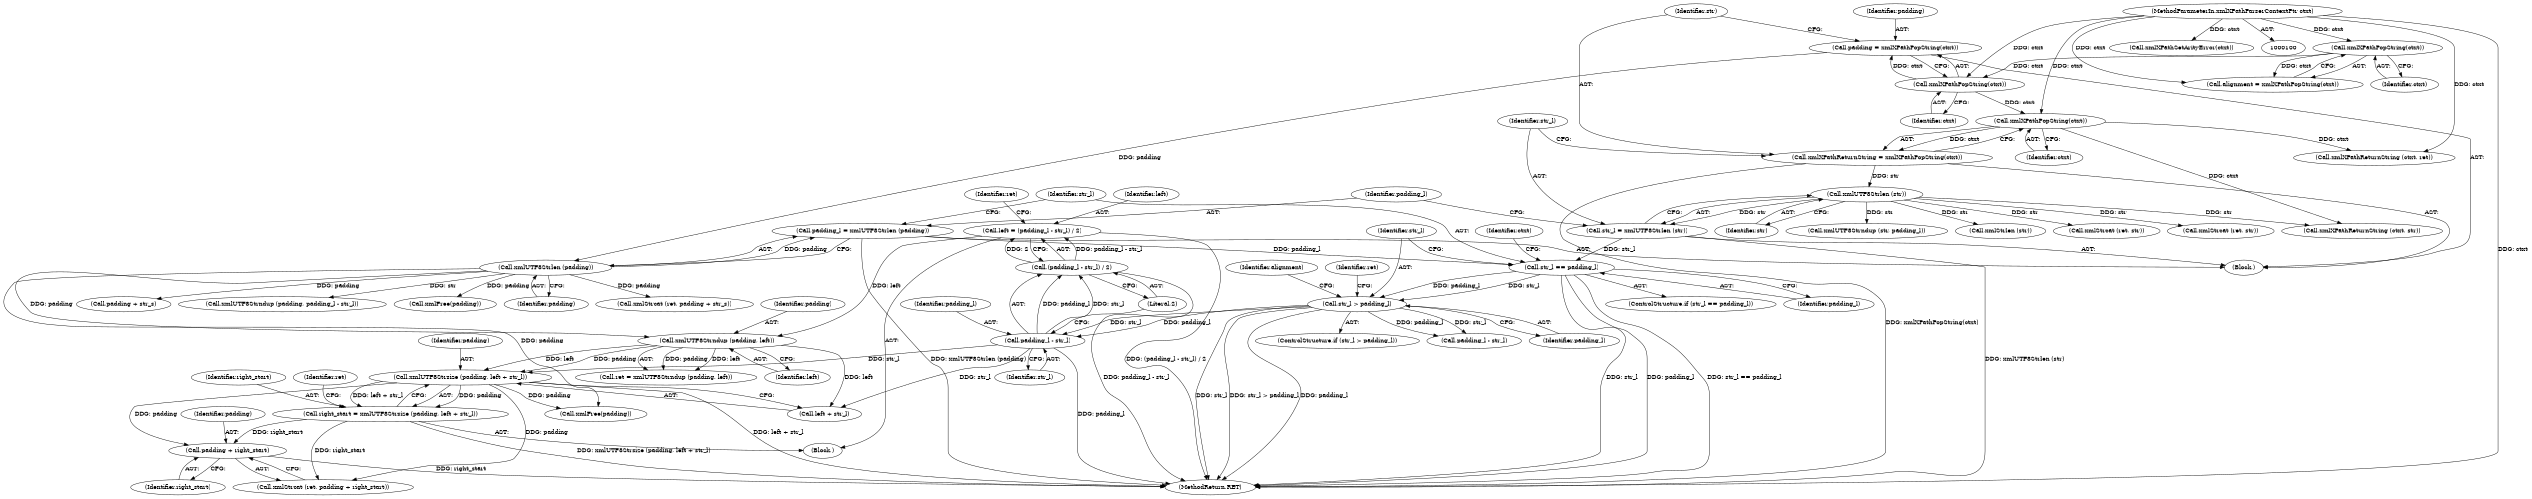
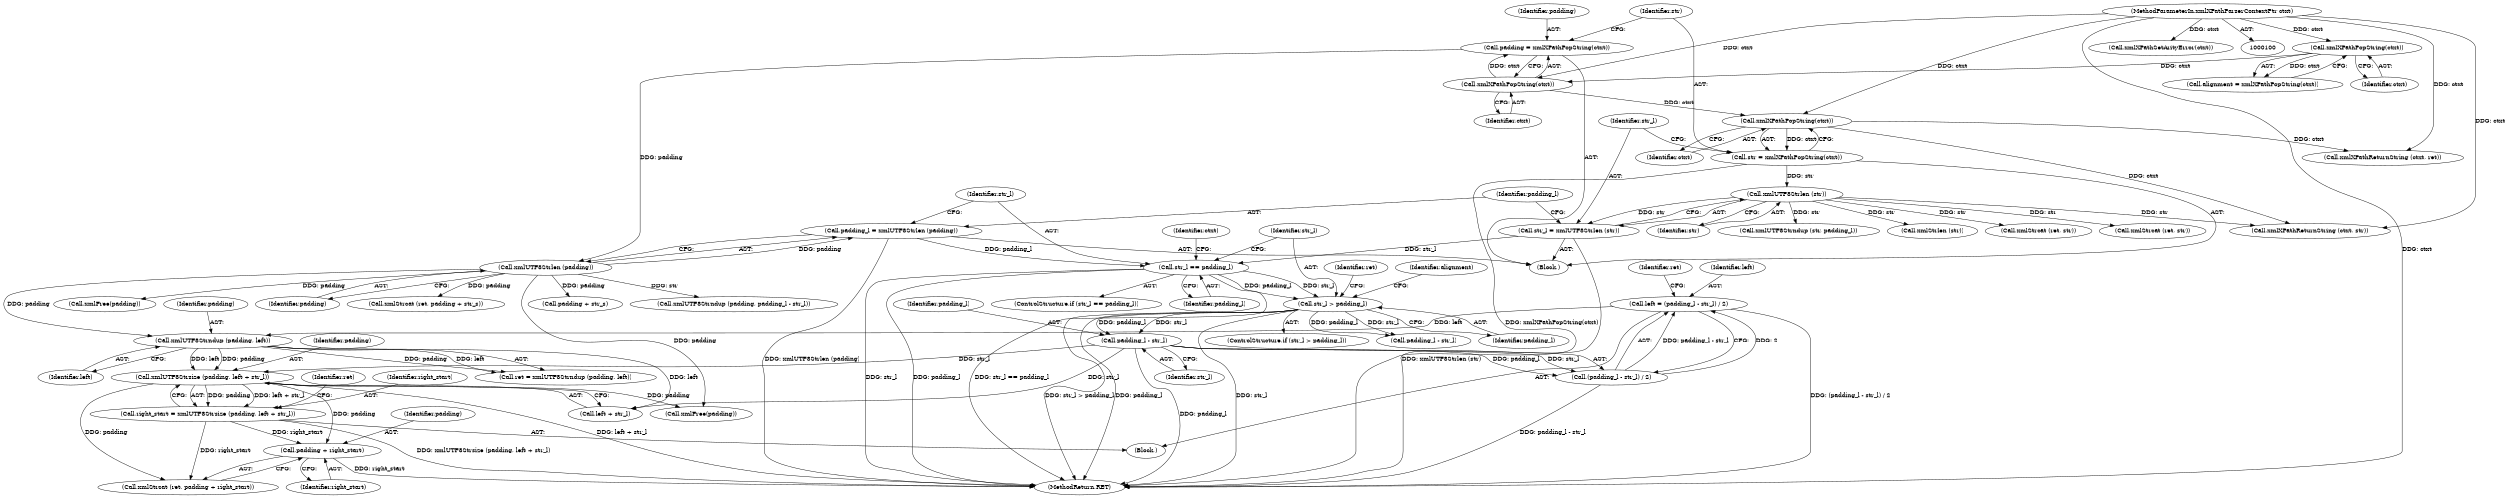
  digraph {
    n1 [label="(Call,padding + right_start)"]
    n2 [label="(Call,xmlStrcat (ret, padding + right_start))"]
    n3 [label="(Identifier,right_start)"]
    n4 [label="(MethodReturn,RET)"]
    n5 [label="(Call,xmlUTF8Strsize (padding, left + str_l))"]
    n6 [label="(Call,right_start = xmlUTF8Strsize (padding, left + str_l))"]
    n7 [label="(Call,xmlFree(padding))"]
    n8 [label="(Call,left + str_l)"]
    n9 [label="(Block,)"]
    n10 [label="(Call,xmlUTF8Strndup (padding, left))"]
    n11 [label="(Call,ret = xmlUTF8Strndup (padding, left))"]
    n12 [label="(Identifier,left)"]
    n13 [label="(Call,xmlUTF8Strlen (padding))"]
    n14 [label="(Call,padding_l = xmlUTF8Strlen (padding))"]
    n15 [label="(Call,padding + str_s)"]
    n16 [label="(Call,xmlUTF8Strndup (padding, padding_l - str_l))"]
    n17 [label="(Call,xmlFree(padding))"]
    n18 [label="(Identifier,padding)"]
    n19 [label="(Call,xmlStrcat (ret, padding + str_s))"]
    n20 [label="(Block,)"]
    n21 [label="(Call,str_l == padding_l)"]
    n22 [label="(Call,padding = xmlXPathPopString(ctxt))"]
    n23 [label="(Call,xmlXPathPopString(ctxt))"]
    n24 [label="(Call,xmlXPathPopString(ctxt))"]
    n25 [label="(Identifier,ctxt)"]
    n26 [label="(Call,xmlXPathReturnString (ctxt, str))"]
    n27 [label="(Call,xmlXPathReturnString (ctxt, ret))"]
-   n28 [label="(Call,xmlXPathReturnString = xmlXPathPopString(ctxt))"]
+   n28 [label="(Call,str = xmlXPathPopString(ctxt))"]
    n29 [label="(Identifier,ctxt)"]
    n30 [label="(Call,xmlXPathPopString(ctxt))"]
    n31 [label="(Identifier,ctxt)"]
    n32 [label="(Call,alignment = xmlXPathPopString(ctxt))"]
    n33 [label="(MethodParameterIn,xmlXPathParserContextPtr ctxt)"]
    n34 [label="(Call,xmlXPathSetArityError(ctxt))"]
    1000100
    n36 [label="(Call,left = (padding_l - str_l) / 2)"]
    n37 [label="(Call,(padding_l - str_l) / 2)"]
-   n38 [label="(Literal,2)"]
    n39 [label="(Call,padding_l - str_l)"]
    n40 [label="(Identifier,str_l)"]
    n41 [label="(Call,str_l > padding_l)"]
    n42 [label="(ControlStructure,if (str_l > padding_l))"]
    n43 [label="(Call,padding_l - str_l)"]
    n44 [label="(Identifier,padding_l)"]
    n45 [label="(Call,xmlUTF8Strndup (str, padding_l))"]
    n46 [label="(ControlStructure,if (str_l == padding_l))"]
    n47 [label="(Identifier,padding_l)"]
    n48 [label="(Call,str_l = xmlUTF8Strlen (str))"]
    n49 [label="(Call,xmlUTF8Strlen (str))"]
    n50 [label="(Call,xmlStrlen (str))"]
    n51 [label="(Call,xmlStrcat (ret, str))"]
    n52 [label="(Call,xmlStrcat (ret, str))"]
    n53 [label="(Identifier,str)"]
    n54 [label="(Identifier,str_l)"]
    n55 [label="(Identifier,padding_l)"]
    n56 [label="(Identifier,ret)"]
    n57 [label="(Identifier,str_l)"]
    n58 [label="(Identifier,padding)"]
    n59 [label="(Identifier,left)"]
    n60 [label="(Identifier,ret)"]
    n61 [label="(Identifier,str_l)"]
    n62 [label="(Identifier,ctxt)"]
    n63 [label="(Identifier,right_start)"]
    n64 [label="(Identifier,padding)"]
    n65 [label="(Identifier,padding)"]
    n66 [label="(Identifier,padding)"]
    n67 [label="(Identifier,ret)"]
    n68 [label="(Identifier,str)"]
    n69 [label="(Identifier,padding_l)"]
    n70 [label="(Identifier,alignment)"]
    n1 -> n2 [label="AST: "]
    n1 -> n3 [label="CFG: "]
    n1 -> n4 [label="DDG: right_start"]
    n2 -> n1 [label="CFG: "]
    n3 -> n1 [label="AST: "]
    n5 -> n1 [label="DDG: padding"]
    n5 -> n2 [label="DDG: padding"]
    n5 -> n4 [label="DDG: left + str_l"]
    n5 -> n6 [label="AST: "]
    n5 -> n6 [label="DDG: padding"]
    n5 -> n6 [label="DDG: left + str_l"]
    n5 -> n7 [label="DDG: padding"]
    n5 -> n8 [label="CFG: "]
    n6 -> n1 [label="DDG: right_start"]
    n6 -> n2 [label="DDG: right_start"]
    n6 -> n4 [label="DDG: xmlUTF8Strsize (padding, left + str_l)"]
    n6 -> n5 [label="CFG: "]
    n6 -> n9 [label="AST: "]
    n8 -> n5 [label="AST: "]
    n10 -> n5 [label="DDG: padding"]
    n10 -> n5 [label="DDG: left"]
    n10 -> n8 [label="DDG: left"]
    n10 -> n11 [label="AST: "]
    n10 -> n11 [label="DDG: padding"]
    n10 -> n11 [label="DDG: left"]
    n10 -> n12 [label="CFG: "]
    n12 -> n10 [label="AST: "]
    n13 -> n7 [label="DDG: padding"]
    n13 -> n10 [label="DDG: padding"]
    n13 -> n14 [label="AST: "]
    n13 -> n14 [label="DDG: padding"]
    n13 -> n15 [label="DDG: padding"]
    n13 -> n16 [label="DDG: str"]
    n13 -> n17 [label="DDG: padding"]
    n13 -> n18 [label="CFG: "]
    n13 -> n19 [label="DDG: padding"]
    n14 -> n4 [label="DDG: xmlUTF8Strlen (padding)"]
    n14 -> n13 [label="CFG: "]
    n14 -> n20 [label="AST: "]
    n14 -> n21 [label="DDG: padding_l"]
    n18 -> n13 [label="AST: "]
    n21 -> n4 [label="DDG: str_l == padding_l"]
    n21 -> n4 [label="DDG: str_l"]
    n21 -> n4 [label="DDG: padding_l"]
    n21 -> n41 [label="DDG: str_l"]
    n21 -> n41 [label="DDG: padding_l"]
    n21 -> n46 [label="AST: "]
    n21 -> n47 [label="CFG: "]
    n22 -> n13 [label="DDG: padding"]
    n22 -> n20 [label="AST: "]
    n22 -> n23 [label="CFG: "]
    n23 -> n22 [label="AST: "]
    n23 -> n22 [label="DDG: ctxt"]
    n23 -> n24 [label="DDG: ctxt"]
    n23 -> n25 [label="CFG: "]
    n24 -> n26 [label="DDG: ctxt"]
    n24 -> n27 [label="DDG: ctxt"]
    n24 -> n28 [label="AST: "]
    n24 -> n28 [label="DDG: ctxt"]
    n24 -> n29 [label="CFG: "]
    n25 -> n23 [label="AST: "]
    n28 -> n4 [label="DDG: xmlXPathPopString(ctxt)"]
    n28 -> n20 [label="AST: "]
    n28 -> n24 [label="CFG: "]
    n28 -> n49 [label="DDG: str"]
    n29 -> n24 [label="AST: "]
    n30 -> n23 [label="DDG: ctxt"]
    n30 -> n31 [label="CFG: "]
    n30 -> n32 [label="AST: "]
    n30 -> n32 [label="DDG: ctxt"]
    n31 -> n30 [label="AST: "]
    n32 -> n30 [label="CFG: "]
    n33 -> n4 [label="DDG: ctxt"]
    n33 -> n23 [label="DDG: ctxt"]
    n33 -> n24 [label="DDG: ctxt"]
-   n33 -> n32 [label="DDG: ctxt"]
+   n33 -> n26 [label="DDG: ctxt"]
    n33 -> n27 [label="DDG: ctxt"]
    n33 -> n30 [label="DDG: ctxt"]
    n33 -> n34 [label="DDG: ctxt"]
    n33 -> 1000100 [label="AST: "]
    n36 -> n4 [label="DDG: (padding_l - str_l) / 2"]
    n36 -> n9 [label="AST: "]
    n36 -> n10 [label="DDG: left"]
    n36 -> n37 [label="CFG: "]
    n37 -> n4 [label="DDG: padding_l - str_l"]
    n37 -> n36 [label="AST: "]
    n37 -> n36 [label="DDG: padding_l - str_l"]
    n37 -> n36 [label="DDG: 2"]
-   n37 -> n38 [label="CFG: "]
-   n38 -> n37 [label="AST: "]
-   n38 -> n39 [label="CFG: "]
    n39 -> n4 [label="DDG: padding_l"]
    n39 -> n5 [label="DDG: str_l"]
    n39 -> n8 [label="DDG: str_l"]
    n39 -> n37 [label="AST: "]
    n39 -> n37 [label="DDG: padding_l"]
    n39 -> n37 [label="DDG: str_l"]
    n39 -> n40 [label="CFG: "]
    n40 -> n39 [label="AST: "]
    n41 -> n4 [label="DDG: str_l > padding_l"]
    n41 -> n4 [label="DDG: padding_l"]
    n41 -> n4 [label="DDG: str_l"]
    n41 -> n39 [label="DDG: padding_l"]
    n41 -> n39 [label="DDG: str_l"]
    n41 -> n42 [label="AST: "]
    n41 -> n43 [label="DDG: padding_l"]
    n41 -> n43 [label="DDG: str_l"]
    n41 -> n44 [label="CFG: "]
    n44 -> n41 [label="AST: "]
    n47 -> n21 [label="AST: "]
    n48 -> n4 [label="DDG: xmlUTF8Strlen (str)"]
    n48 -> n20 [label="AST: "]
    n48 -> n21 [label="DDG: str_l"]
    n48 -> n49 [label="CFG: "]
    n49 -> n26 [label="DDG: str"]
    n49 -> n45 [label="DDG: str"]
    n49 -> n48 [label="AST: "]
    n49 -> n48 [label="DDG: str"]
    n49 -> n50 [label="DDG: str"]
    n49 -> n51 [label="DDG: str"]
    n49 -> n52 [label="DDG: str"]
    n49 -> n53 [label="CFG: "]
    n53 -> n49 [label="AST: "]
    n54 -> n28 [label="CFG: "]
    n54 -> n48 [label="AST: "]
    n55 -> n39 [label="AST: "]
    n56 -> n41 [label="CFG: "]
    n57 -> n14 [label="CFG: "]
    n57 -> n21 [label="AST: "]
    n58 -> n5 [label="AST: "]
    n59 -> n36 [label="AST: "]
    n60 -> n36 [label="CFG: "]
    n61 -> n21 [label="CFG: "]
    n61 -> n41 [label="AST: "]
    n62 -> n21 [label="CFG: "]
    n63 -> n6 [label="AST: "]
    n64 -> n22 [label="AST: "]
    n65 -> n10 [label="AST: "]
    n66 -> n1 [label="AST: "]
    n67 -> n6 [label="CFG: "]
    n68 -> n22 [label="CFG: "]
    n68 -> n28 [label="AST: "]
    n69 -> n14 [label="AST: "]
    n69 -> n48 [label="CFG: "]
    n70 -> n41 [label="CFG: "]
  }
